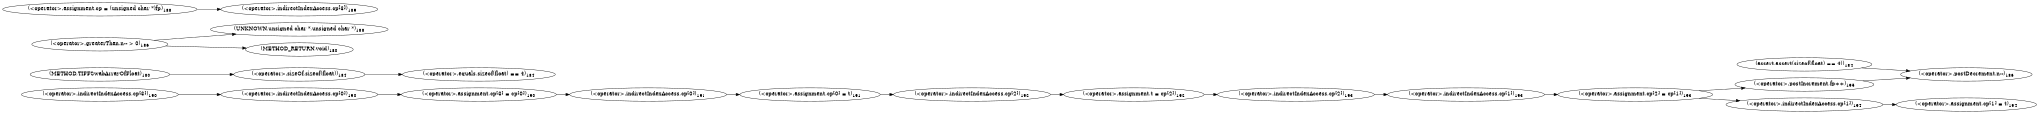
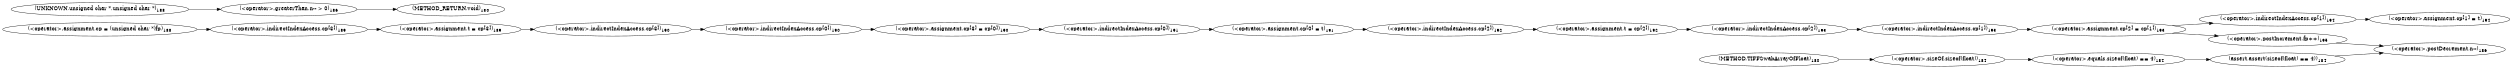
  digraph {
    rankdir=LR
    n1 [label=<(assert,assert(sizeof(float) == 4))<SUB>184</SUB>>]
    n2 [label=<(&lt;operator&gt;.postDecrement,n--)<SUB>186</SUB>>]
    n3 [label=<(&lt;operator&gt;.equals,sizeof(float) == 4)<SUB>184</SUB>>]
    n4 [label=<(&lt;operator&gt;.greaterThan,n-- &gt; 0)<SUB>186</SUB>>]
    n5 [label=<(UNKNOWN,unsigned char *,unsigned char *)<SUB>188</SUB>>]
    n6 [label=<(METHOD_RETURN,void)<SUB>180</SUB>>]
    n7 [label=<(&lt;operator&gt;.sizeOf,sizeof(float))<SUB>184</SUB>>]
    n8 [label=<(&lt;operator&gt;.assignment,cp = (unsigned char *)fp)<SUB>188</SUB>>]
    n9 [label=<(&lt;operator&gt;.indirectIndexAccess,cp[3])<SUB>189</SUB>>]
+   n10 [label=<(&lt;operator&gt;.assignment,t = cp[3])<SUB>189</SUB>>]
    n11 [label=<(&lt;operator&gt;.indirectIndexAccess,cp[3])<SUB>190</SUB>>]
    n12 [label=<(&lt;operator&gt;.indirectIndexAccess,cp[0])<SUB>190</SUB>>]
    n13 [label=<(&lt;operator&gt;.assignment,cp[3] = cp[0])<SUB>190</SUB>>]
    n14 [label=<(&lt;operator&gt;.indirectIndexAccess,cp[0])<SUB>191</SUB>>]
    n15 [label=<(&lt;operator&gt;.assignment,cp[0] = t)<SUB>191</SUB>>]
    n16 [label=<(&lt;operator&gt;.indirectIndexAccess,cp[2])<SUB>192</SUB>>]
    n17 [label=<(&lt;operator&gt;.assignment,t = cp[2])<SUB>192</SUB>>]
    n18 [label=<(&lt;operator&gt;.indirectIndexAccess,cp[2])<SUB>193</SUB>>]
    n19 [label=<(&lt;operator&gt;.indirectIndexAccess,cp[1])<SUB>193</SUB>>]
    n20 [label=<(&lt;operator&gt;.assignment,cp[2] = cp[1])<SUB>193</SUB>>]
    n21 [label=<(&lt;operator&gt;.indirectIndexAccess,cp[1])<SUB>194</SUB>>]
    n22 [label=<(&lt;operator&gt;.postIncrement,fp++)<SUB>195</SUB>>]
    n23 [label=<(&lt;operator&gt;.assignment,cp[1] = t)<SUB>194</SUB>>]
    n24 [label=<(METHOD,TIFFSwabArrayOfFloat)<SUB>180</SUB>>]
    n1 -> n2
-   n4 -> n5
+   n3 -> n1
+   n5 -> n4
    n4 -> n6
    n7 -> n3
    n8 -> n9
+   n9 -> n10
+   n10 -> n11
    n11 -> n12
    n12 -> n13
    n13 -> n14
    n14 -> n15
    n15 -> n16
    n16 -> n17
    n17 -> n18
    n18 -> n19
    n19 -> n20
    n20 -> n21
    n20 -> n22
    n21 -> n23
    n22 -> n2
    n24 -> n7
  }
